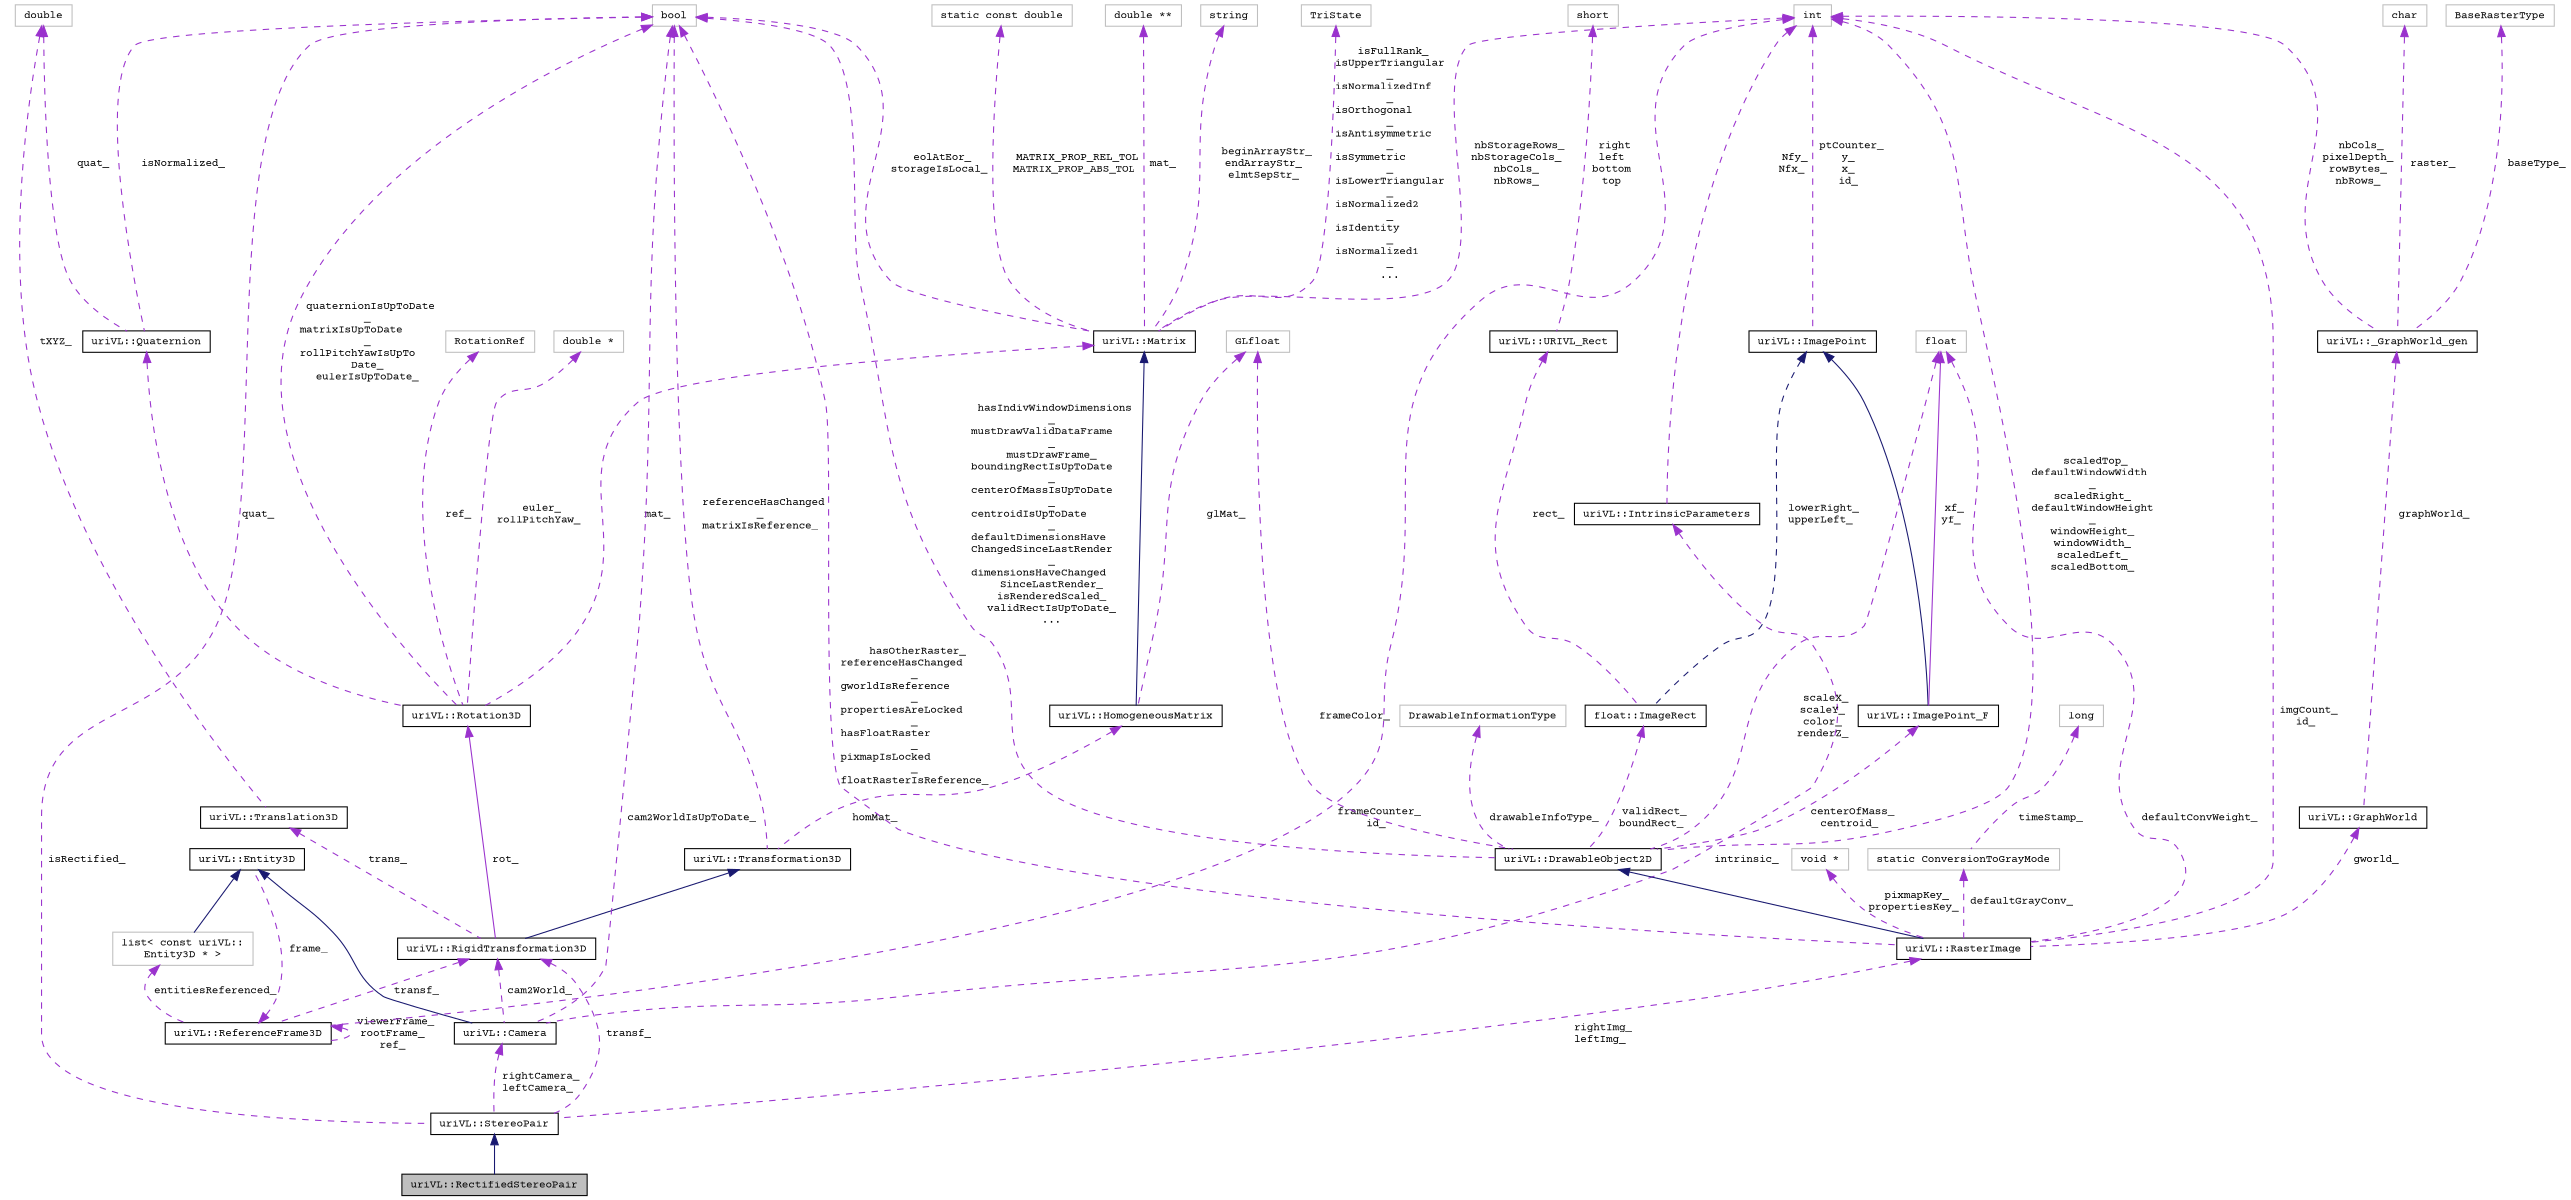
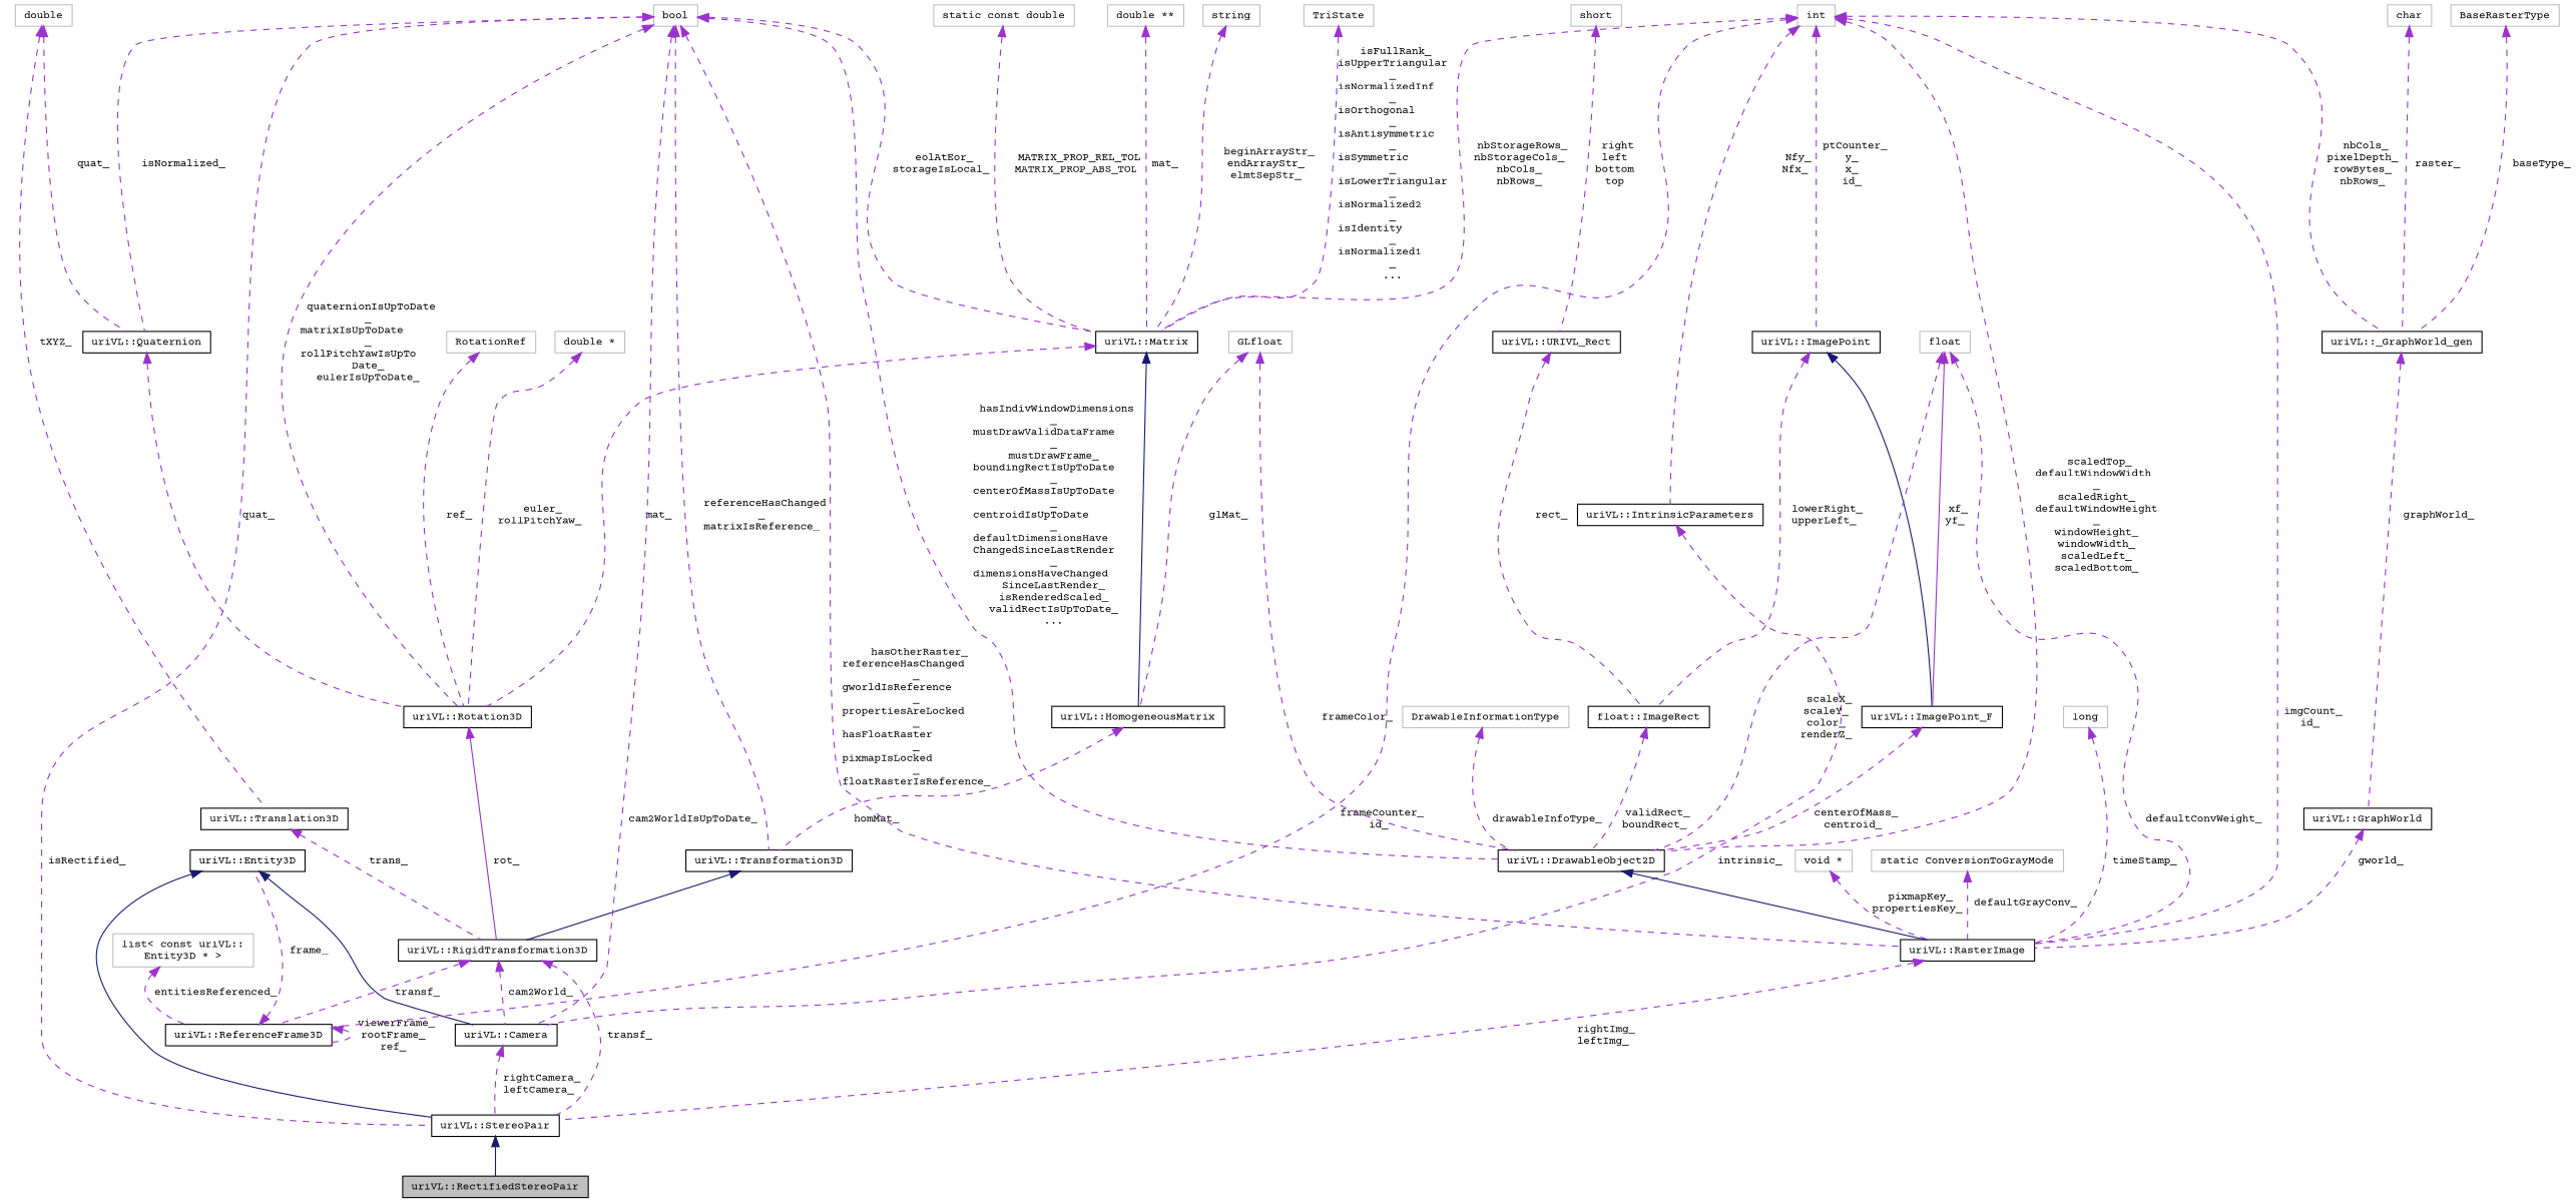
  digraph {
    fontname="Courier Prime"
    rankdir=TB
    node [color=black fillcolor=white fontname="Courier Prime" fontsize=10 shape=record style=filled]
    edge [color=darkorchid3 dir=back fontname="Courier Prime" fontsize=10 labelfontname=Helvetica labelfontsize=10 style=dashed]
    n1 [fillcolor=grey75 fontcolor=black height=0.2 label="uriVL::RectifiedStereoPair" width=0.4]
    n2 [height=0.2 label="uriVL::StereoPair" width=0.4]
    n3 [height=0.2 label="uriVL::Entity3D" width=0.4]
    n4 [height=0.2 label="uriVL::Camera" width=0.4]
    n5 [height=0.2 label="uriVL::ReferenceFrame3D" width=0.4]
    n6 [color=grey75 height=0.2 label="list\< const uriVL::\lEntity3D * \>" width=0.4]
    n7 [color=grey75 height=0.2 label=int width=0.4]
    n8 [height=0.2 label="uriVL::Matrix" width=0.4]
    n9 [height=0.2 label="uriVL::IntrinsicParameters" width=0.4]
    n10 [height=0.2 label="uriVL::RasterImage" width=0.4]
    n11 [height=0.2 label="uriVL::DrawableObject2D" width=0.4]
    n12 [height=0.2 label="uriVL::ImagePoint" width=0.4]
    n13 [height=0.2 label="uriVL::_GraphWorld_gen" width=0.4]
    n14 [height=0.2 label="uriVL::HomogeneousMatrix" width=0.4]
    n15 [height=0.2 label="uriVL::Rotation3D" width=0.4]
    n16 [height=0.2 label="float::ImageRect" width=0.4]
    n17 [height=0.2 label="uriVL::ImagePoint_F" width=0.4]
    n18 [height=0.2 label="uriVL::GraphWorld" width=0.4]
    n19 [height=0.2 label="uriVL::RigidTransformation3D" width=0.4]
    n20 [height=0.2 label="uriVL::Transformation3D" width=0.4]
    n21 [color=grey75 height=0.2 label=string width=0.4]
    n22 [color=grey75 height=0.2 label=bool width=0.4]
    n23 [height=0.2 label="uriVL::Quaternion" width=0.4]
    n24 [color=grey75 height=0.2 label=TriState width=0.4]
    n25 [color=grey75 height=0.2 label="static const double" width=0.4]
    n26 [color=grey75 height=0.2 label="double **" width=0.4]
    n27 [color=grey75 height=0.2 label=GLfloat width=0.4]
    n28 [color=grey75 height=0.2 label="double *" width=0.4]
    n29 [color=grey75 height=0.2 label=RotationRef width=0.4]
    n30 [color=grey75 height=0.2 label=double width=0.4]
    n31 [height=0.2 label="uriVL::Translation3D" width=0.4]
    n32 [height=0.2 label="uriVL::URIVL_Rect" width=0.4]
    n33 [color=grey75 height=0.2 label=short width=0.4]
    n34 [color=grey75 height=0.2 label=float width=0.4]
    n35 [color=grey75 height=0.2 label=DrawableInformationType width=0.4]
    n36 [color=grey75 height=0.2 label=char width=0.4]
    n37 [color=grey75 height=0.2 label=BaseRasterType width=0.4]
    n38 [color=grey75 height=0.2 label="static ConversionToGrayMode" width=0.4]
    n39 [color=grey75 height=0.2 label=long width=0.4]
    n40 [color=grey75 height=0.2 label="void *" width=0.4]
    n2 -> n1 [color=midnightblue style=solid]
-   n3 -> n6 [color=midnightblue style=solid]
+   n3 -> n2 [color=midnightblue style=solid]
    n3 -> n4 [color=midnightblue style=solid]
    n4 -> n2 [label=" rightCamera_\nleftCamera_"]
    n5 -> n3 [label=" frame_"]
    n5 -> n5 [label=" viewerFrame_\nrootFrame_\nref_"]
    n6 -> n5 [label=" entitiesReferenced_"]
    n7 -> n5 [label=" frameCounter_\nid_"]
    n7 -> n8 [label=" nbStorageRows_\nnbStorageCols_\nnbCols_\nnbRows_"]
    n7 -> n9 [label=" Nfy_\nNfx_"]
    n7 -> n10 [label=" imgCount_\nid_"]
    n7 -> n11 [label=" scaledTop_\ndefaultWindowWidth\l_\nscaledRight_\ndefaultWindowHeight\l_\nwindowHeight_\nwindowWidth_\nscaledLeft_\nscaledBottom_"]
    n7 -> n12 [label=" ptCounter_\ny_\nx_\nid_"]
    n7 -> n13 [label=" nbCols_\npixelDepth_\nrowBytes_\nnbRows_"]
    n8 -> n14 [color=midnightblue style=solid]
    n8 -> n15 [label=" mat_"]
    n9 -> n4 [label=" intrinsic_"]
    n10 -> n2 [label=" rightImg_\nleftImg_"]
    n11 -> n10 [color=midnightblue style=solid]
-   n12 -> n16 [color=midnightblue label=" lowerRight_\nupperLeft_"]
+   n12 -> n16 [label=" lowerRight_\nupperLeft_"]
    n12 -> n17 [color=midnightblue style=solid]
    n13 -> n18 [label=" graphWorld_"]
    n14 -> n20 [label=" homMat_"]
    n15 -> n19 [label=" rot_" style=solid]
    n16 -> n11 [label=" validRect_\nboundRect_"]
    n17 -> n11 [label=" centerOfMass_\ncentroid_"]
    n18 -> n10 [label=" gworld_"]
    n19 -> n2 [label=" transf_"]
    n19 -> n4 [label=" cam2World_"]
    n19 -> n5 [label=" transf_"]
    n20 -> n19 [color=midnightblue style=solid]
    n21 -> n8 [label=" beginArrayStr_\nendArrayStr_\nelmtSepStr_"]
    n22 -> n2 [label=" isRectified_"]
    n22 -> n4 [label=" cam2WorldIsUpToDate_"]
    n22 -> n8 [label=" eolAtEor_\nstorageIsLocal_"]
    n22 -> n10 [label=" hasOtherRaster_\nreferenceHasChanged\l_\ngworldIsReference\l_\npropertiesAreLocked\l_\nhasFloatRaster\l_\npixmapIsLocked\l_\nfloatRasterIsReference_"]
    n22 -> n11 [label=" hasIndivWindowDimensions\l_\nmustDrawValidDataFrame\l_\nmustDrawFrame_\nboundingRectIsUpToDate\l_\ncenterOfMassIsUpToDate\l_\ncentroidIsUpToDate\l_\ndefaultDimensionsHave\lChangedSinceLastRender\l_\ndimensionsHaveChanged\lSinceLastRender_\nisRenderedScaled_\nvalidRectIsUpToDate_\n..."]
    n22 -> n15 [label=" quaternionIsUpToDate\l_\nmatrixIsUpToDate\l_\nrollPitchYawIsUpTo\lDate_\neulerIsUpToDate_"]
    n22 -> n20 [label=" referenceHasChanged\l_\nmatrixIsReference_"]
    n22 -> n23 [label=" isNormalized_"]
    n23 -> n15 [label=" quat_"]
    n24 -> n8 [label=" isFullRank_\nisUpperTriangular\l_\nisNormalizedInf\l_\nisOrthogonal\l_\nisAntisymmetric\l_\nisSymmetric\l_\nisLowerTriangular\l_\nisNormalized2\l_\nisIdentity\l_\nisNormalized1\l_\n..."]
    n25 -> n8 [label=" MATRIX_PROP_REL_TOL\nMATRIX_PROP_ABS_TOL"]
    n26 -> n8 [label=" mat_"]
    n27 -> n11 [label=" frameColor_"]
    n27 -> n14 [label=" glMat_"]
    n28 -> n15 [label=" euler_\nrollPitchYaw_"]
    n29 -> n15 [label=" ref_"]
    n30 -> n23 [label=" quat_"]
    n30 -> n31 [label=" tXYZ_"]
    n31 -> n19 [label=" trans_"]
    n32 -> n16 [label=" rect_"]
    n33 -> n32 [label=" right\nleft\nbottom\ntop"]
    n34 -> n10 [label=" defaultConvWeight_"]
    n34 -> n11 [label=" scaleX_\nscaleY_\ncolor_\nrenderZ_"]
    n34 -> n17 [label=" xf_\nyf_" style=solid]
    n35 -> n11 [label=" drawableInfoType_"]
    n36 -> n13 [label=" raster_"]
    n37 -> n13 [label=" baseType_"]
    n38 -> n10 [label=" defaultGrayConv_"]
-   n39 -> n38 [label=" timeStamp_"]
+   n39 -> n10 [label=" timeStamp_"]
    n40 -> n10 [label=" pixmapKey_\npropertiesKey_"]
  }
